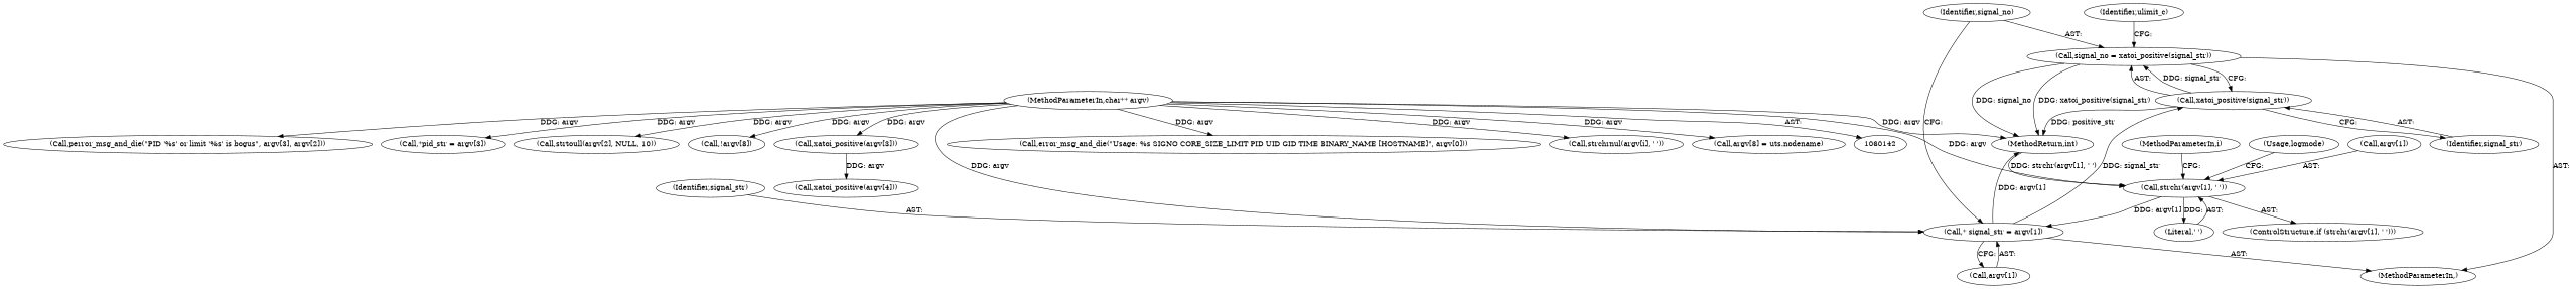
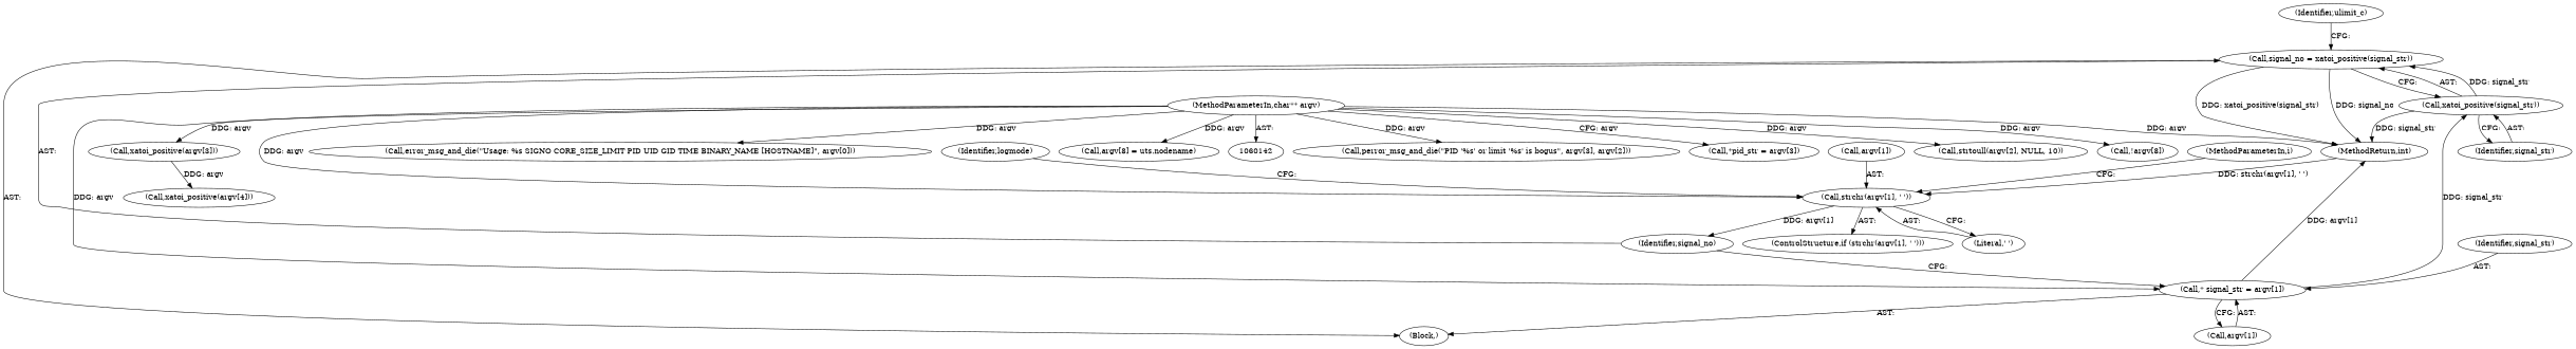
  digraph {
    n1 [label="(Call,signal_no = xatoi_positive(signal_str))"]
    n2 [label="(Call,xatoi_positive(signal_str))"]
-   n3 [label="(MethodParameterIn,)"]
+   n3 [label="(Block,)"]
    n4 [label="(MethodReturn,int)"]
    n5 [label="(Identifier,signal_str)"]
    n6 [label="(Call,strchr(argv[1], ' '))"]
    n7 [label="(Call,* signal_str = argv[1])"]
    n8 [label="(Call,argv[1])"]
    n9 [label="(Literal,' ')"]
    n10 [label="(ControlStructure,if (strchr(argv[1], ' ')))"]
    n11 [label="(MethodParameterIn,char** argv)"]
    n12 [label="(Call,perror_msg_and_die(\"PID '%s' or limit '%s' is bogus\", argv[3], argv[2]))"]
    n13 [label="(Call,*pid_str = argv[3])"]
    n14 [label="(Call,strtoull(argv[2], NULL, 10))"]
    n15 [label="(Call,xatoi_positive(argv[3]))"]
    n16 [label="(Call,!argv[8])"]
    n17 [label="(Call,error_msg_and_die(\"Usage: %s SIGNO CORE_SIZE_LIMIT PID UID GID TIME BINARY_NAME [HOSTNAME]\", argv[0]))"]
-   n18 [label="(Call,strchrnul(argv[i], ' '))"]
    n19 [label="(Call,argv[8] = uts.nodename)"]
    n20 [label=1060142]
    n21 [label="(Call,xatoi_positive(argv[4]))"]
    n22 [label="(MethodParameterIn,i)"]
    n23 [label="(Identifier,signal_str)"]
-   n24 [label="(Usage,logmode)"]
+   n24 [label="(Identifier,logmode)"]
    n25 [label="(Identifier,ulimit_c)"]
    n26 [label="(Identifier,signal_no)"]
    n27 [label="(Call,argv[1])"]
    n1 -> n2 [label="CFG: "]
    n1 -> n3 [label="AST: "]
    n1 -> n4 [label="DDG: xatoi_positive(signal_str)"]
    n1 -> n4 [label="DDG: signal_no"]
    n2 -> n1 [label="AST: "]
    n2 -> n1 [label="DDG: signal_str"]
-   n2 -> n4 [label="DDG: positive_str"]
+   n2 -> n4 [label="DDG: signal_str"]
    n2 -> n5 [label="CFG: "]
    n4 -> n6 [label="DDG: strchr(argv[1], ' ')"]
    n5 -> n2 [label="AST: "]
-   n6 -> n7 [label="DDG: argv[1]"]
-   n6 -> n9 [label="DDG: "]
+   n6 -> n26 [label="DDG: argv[1]"]
+   n6 -> n9 [label="CFG: "]
    n6 -> n10 [label="AST: "]
    n7 -> n2 [label="DDG: signal_str"]
    n7 -> n3 [label="AST: "]
    n7 -> n4 [label="DDG: argv[1]"]
    n7 -> n8 [label="CFG: "]
    n8 -> n7 [label="AST: "]
    n9 -> n6 [label="AST: "]
    n11 -> n4 [label="DDG: argv"]
    n11 -> n6 [label="DDG: argv"]
    n11 -> n7 [label="DDG: argv"]
    n11 -> n12 [label="DDG: argv"]
-   n11 -> n13 [label="DDG: argv"]
+   n11 -> n13 [label="CFG: argv"]
    n11 -> n14 [label="DDG: argv"]
    n11 -> n15 [label="DDG: argv"]
    n11 -> n16 [label="DDG: argv"]
    n11 -> n17 [label="DDG: argv"]
-   n11 -> n18 [label="DDG: argv"]
    n11 -> n19 [label="DDG: argv"]
    n11 -> n20 [label="AST: "]
    n15 -> n21 [label="DDG: argv"]
    n22 -> n6 [label="CFG: "]
    n23 -> n7 [label="AST: "]
    n24 -> n6 [label="CFG: "]
    n25 -> n1 [label="CFG: "]
    n26 -> n1 [label="AST: "]
    n26 -> n7 [label="CFG: "]
    n27 -> n6 [label="AST: "]
  }
